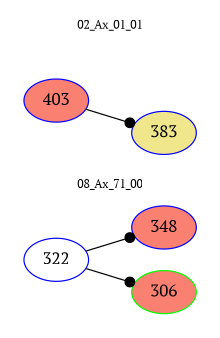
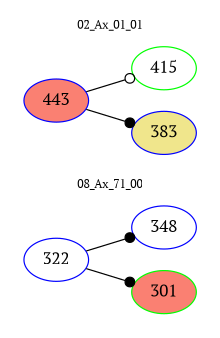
  digraph {
    fontname="PT Serif"
    rankdir=LR
    node [color=blue fillcolor=white fontname="PT Serif" style=filled]
    edge [arrowhead=dot color=black fontname="PT Serif"]
    n1 [label=322]
-   n2 [color=green fillcolor=salmon label=306]
-   n3 [fillcolor=salmon label=348]
-   n4 [fillcolor=salmon label=403]
+   n2 [color=green fillcolor=salmon label=301]
+   n3 [label=348]
+   n4 [fillcolor=salmon label=443]
    n5 [fillcolor=khaki label=383]
+   n6 [color=green label=415]
    subgraph cluster_1 {
      color=white
      fontsize=10
      label="08_Ax_71_00"
      n1
      n2
      n3
    }
    subgraph cluster_2 {
      color=white
      fontsize=10
      label="02_Ax_01_01"
      n4
      n5
+     n6
    }
    n1 -> n2
    n1 -> n3
    n4 -> n5
+   n4 -> n6 [arrowhead=odot]
  }
